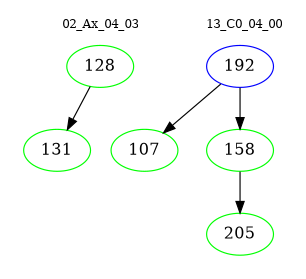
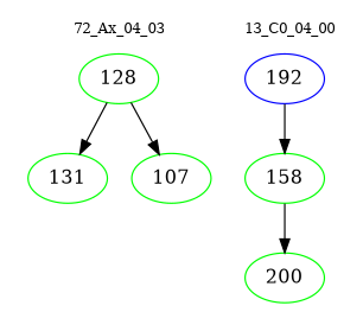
  digraph {
    node [color=green]
    edge [color=black]
    n1 [label=128]
    n2 [label=107]
    n3 [label=131]
    n4 [color=blue label=192]
    n5 [label=158]
-   n6 [label=205]
+   n6 [label=200]
    subgraph cluster_1 {
      color=white
      fontsize=10
-     label="02_Ax_04_03"
+     label="72_Ax_04_03"
      n1
      n2
      n3
    }
    subgraph cluster_2 {
      color=white
      fontsize=10
      label="13_C0_04_00"
      n4
      n5
      n6
    }
-   n4 -> n2
+   n1 -> n2
    n1 -> n3
    n4 -> n5
    n5 -> n6
  }
